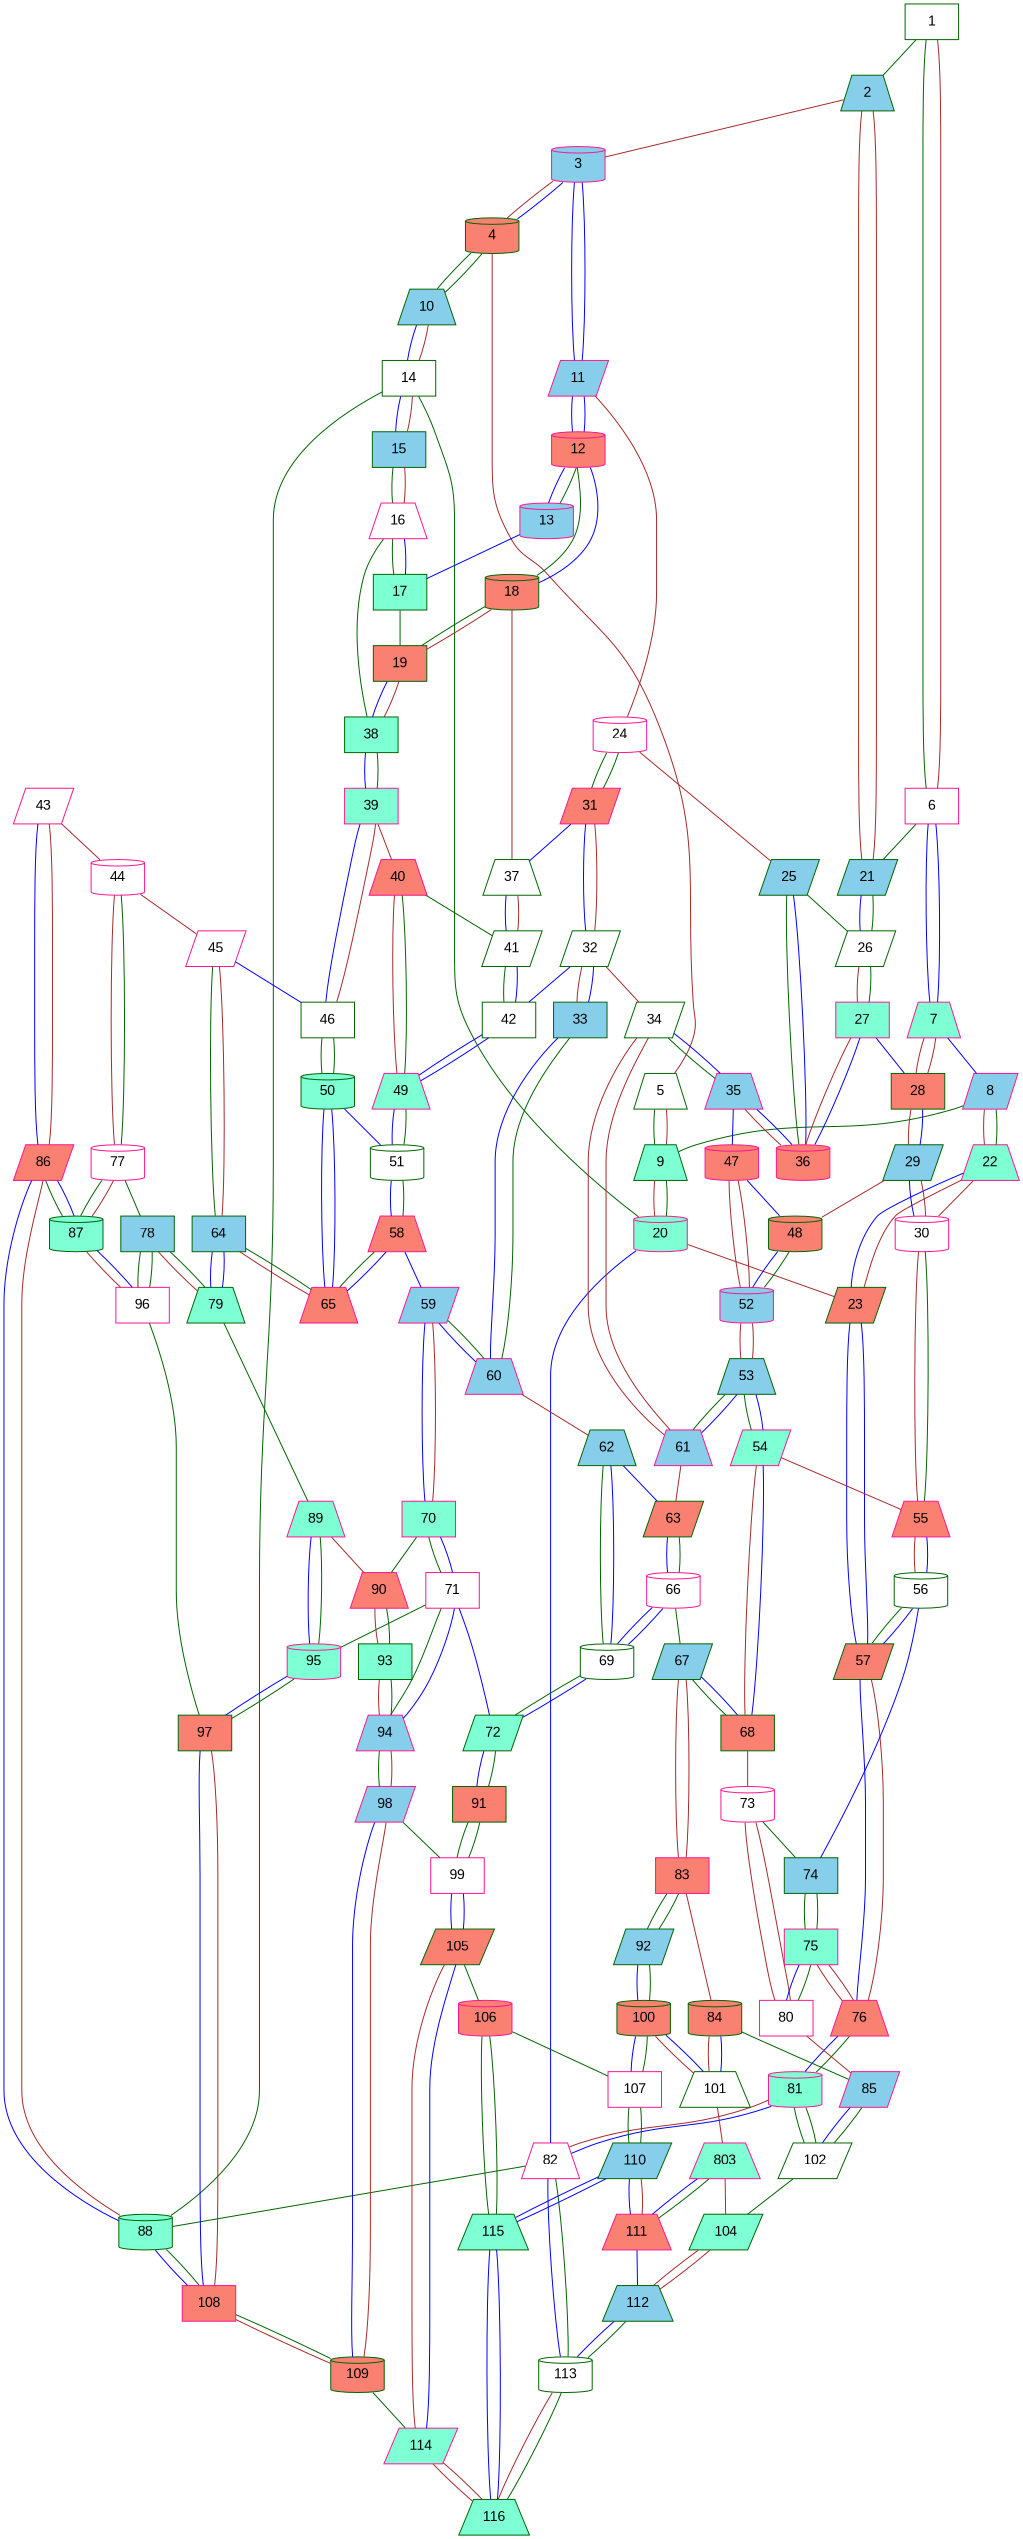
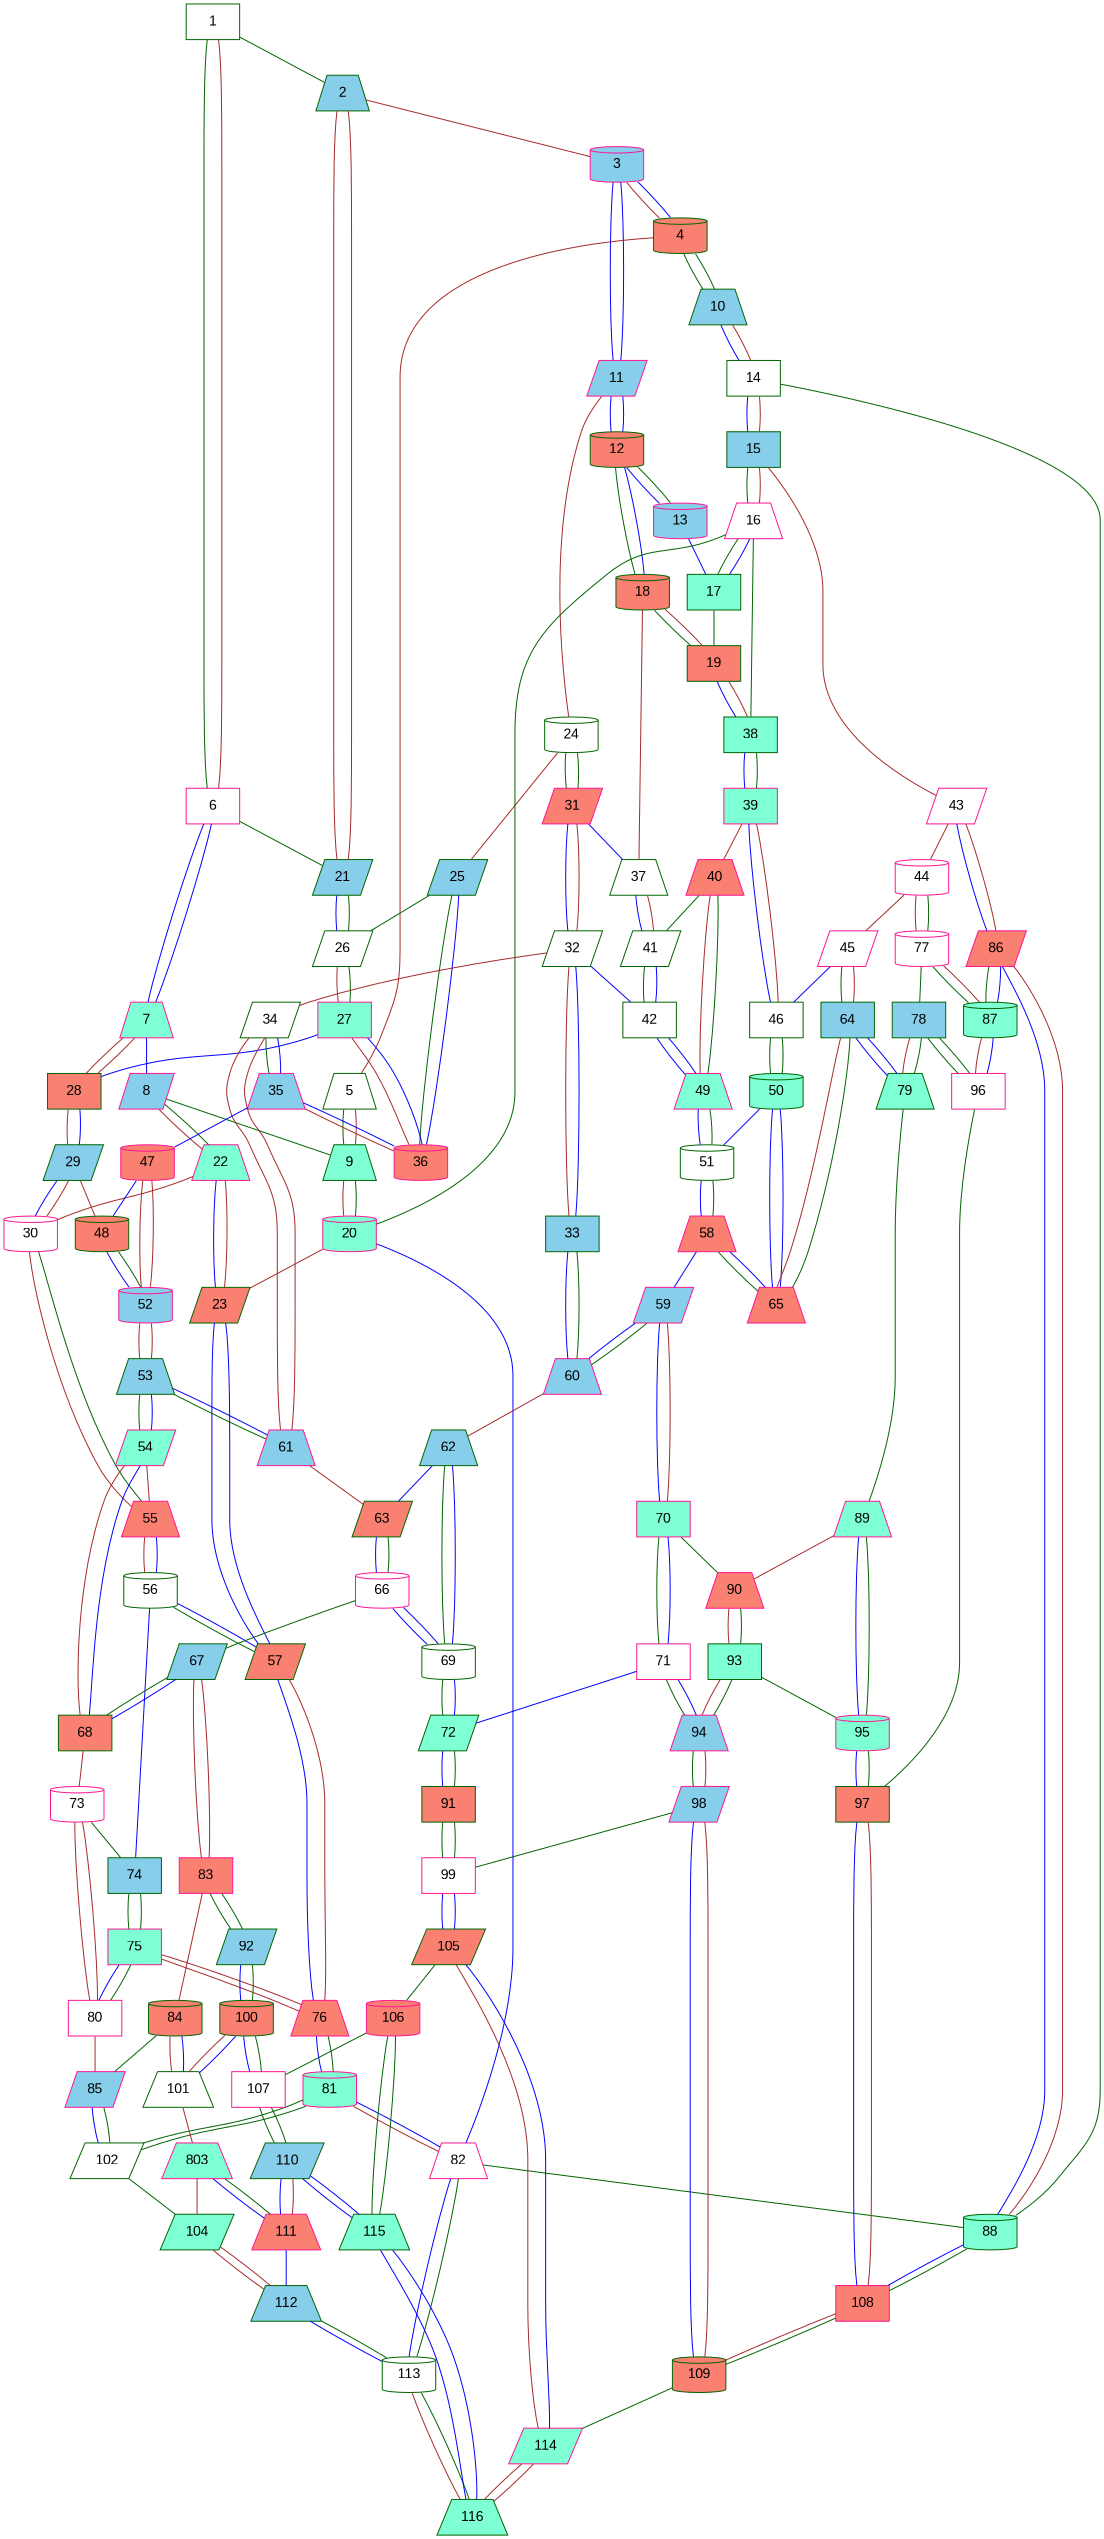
  graph {
    fontname="Liberation Sans"
    node [color=darkgreen fillcolor=white fontname="Liberation Sans" shape=trapezium style=filled]
    edge [color=blue fontname="Liberation Sans"]
    1 [shape=box]
    2 [fillcolor=skyblue]
    6 [color=deeppink shape=box]
    3 [color=deeppink fillcolor=skyblue shape=cylinder]
    21 [fillcolor=skyblue shape=parallelogram]
    7 [color=deeppink fillcolor=aquamarine]
    4 [fillcolor=salmon shape=cylinder]
    11 [color=deeppink fillcolor=skyblue shape=parallelogram]
    26 [shape=parallelogram]
    5
    10 [fillcolor=skyblue]
-   12 [color=deeppink fillcolor=salmon shape=cylinder]
-   24 [color=deeppink shape=cylinder]
+   12 [fillcolor=salmon shape=cylinder]
+   24 [shape=cylinder]
    9 [fillcolor=aquamarine]
    14 [shape=box]
    20 [color=deeppink fillcolor=aquamarine shape=cylinder]
    8 [color=deeppink fillcolor=skyblue shape=parallelogram]
    28 [fillcolor=salmon shape=box]
    22 [color=deeppink fillcolor=aquamarine]
    29 [fillcolor=skyblue shape=parallelogram]
    23 [fillcolor=salmon shape=parallelogram]
    30 [color=deeppink shape=cylinder]
    82 [color=deeppink]
    15 [fillcolor=skyblue shape=box]
    88 [fillcolor=aquamarine shape=cylinder]
    13 [color=deeppink fillcolor=skyblue shape=cylinder]
    18 [fillcolor=salmon shape=cylinder]
    25 [fillcolor=skyblue shape=parallelogram]
    31 [color=deeppink fillcolor=salmon shape=parallelogram]
    17 [fillcolor=aquamarine shape=box]
    19 [fillcolor=salmon shape=box]
    37
    16 [color=deeppink]
    43 [color=deeppink shape=parallelogram]
    108 [color=deeppink fillcolor=salmon shape=box]
    38 [fillcolor=aquamarine shape=box]
    44 [color=deeppink shape=cylinder]
    86 [color=deeppink fillcolor=salmon shape=parallelogram]
    39 [color=deeppink fillcolor=aquamarine shape=box]
    41 [shape=parallelogram]
    57 [fillcolor=salmon shape=parallelogram]
    113 [shape=cylinder]
    27 [color=deeppink fillcolor=aquamarine shape=box]
    55 [color=deeppink fillcolor=salmon]
    76 [color=deeppink fillcolor=salmon]
    36 [color=deeppink fillcolor=salmon shape=cylinder]
    32 [shape=parallelogram]
    48 [fillcolor=salmon shape=cylinder]
    52 [color=deeppink fillcolor=skyblue shape=cylinder]
    56 [shape=cylinder]
    33 [fillcolor=skyblue shape=box]
    42 [shape=box]
    34 [shape=parallelogram]
    60 [color=deeppink fillcolor=skyblue]
    49 [color=deeppink fillcolor=aquamarine]
    35 [color=deeppink fillcolor=skyblue]
    61 [color=deeppink fillcolor=skyblue]
    62 [fillcolor=skyblue]
    47 [color=deeppink fillcolor=salmon shape=cylinder]
    63 [fillcolor=salmon shape=parallelogram]
    40 [color=deeppink fillcolor=salmon]
    46 [shape=box]
    50 [fillcolor=aquamarine shape=cylinder]
    51 [shape=cylinder]
    45 [color=deeppink shape=parallelogram]
    77 [color=deeppink shape=cylinder]
    87 [fillcolor=aquamarine shape=cylinder]
    64 [fillcolor=skyblue shape=box]
    78 [fillcolor=skyblue shape=box]
    65 [color=deeppink fillcolor=salmon]
    79 [fillcolor=aquamarine]
    53 [fillcolor=skyblue]
    58 [color=deeppink fillcolor=salmon]
    59 [color=deeppink fillcolor=skyblue shape=parallelogram]
    54 [color=deeppink fillcolor=aquamarine shape=parallelogram]
    68 [fillcolor=salmon shape=box]
    73 [color=deeppink shape=cylinder]
    74 [fillcolor=skyblue shape=box]
    75 [color=deeppink fillcolor=aquamarine shape=box]
    81 [color=deeppink fillcolor=aquamarine shape=cylinder]
    70 [color=deeppink fillcolor=aquamarine shape=box]
    71 [color=deeppink shape=box]
    90 [color=deeppink fillcolor=salmon]
    69 [shape=cylinder]
    66 [color=deeppink shape=cylinder]
    72 [fillcolor=aquamarine shape=parallelogram]
    67 [fillcolor=skyblue shape=parallelogram]
    89 [color=deeppink fillcolor=aquamarine]
    83 [color=deeppink fillcolor=salmon shape=box]
    84 [fillcolor=salmon shape=cylinder]
    92 [fillcolor=skyblue shape=parallelogram]
    80 [color=deeppink shape=box]
    91 [fillcolor=salmon shape=box]
    94 [color=deeppink fillcolor=skyblue]
    93 [fillcolor=aquamarine shape=box]
    98 [color=deeppink fillcolor=skyblue shape=parallelogram]
    99 [color=deeppink shape=box]
    85 [color=deeppink fillcolor=skyblue shape=parallelogram]
    102 [shape=parallelogram]
    96 [color=deeppink shape=box]
    97 [fillcolor=salmon shape=box]
    95 [color=deeppink fillcolor=aquamarine shape=cylinder]
    104 [fillcolor=aquamarine shape=parallelogram]
    116 [fillcolor=aquamarine]
    101
    100 [fillcolor=salmon shape=cylinder]
    n107 [color=deeppink fillcolor=aquamarine label=803]
    109 [fillcolor=salmon shape=cylinder]
    105 [fillcolor=salmon shape=parallelogram]
    107 [color=deeppink shape=box]
    114 [color=deeppink fillcolor=aquamarine shape=parallelogram]
    106 [color=deeppink fillcolor=salmon shape=cylinder]
    110 [fillcolor=skyblue shape=parallelogram]
    111 [color=deeppink fillcolor=salmon]
    112 [fillcolor=skyblue]
    115 [fillcolor=aquamarine]
    1 -- 2 [color=darkgreen]
    1 -- 6 [color=darkgreen]
    1 -- 6 [color=brown]
    2 -- 3 [color=brown]
    2 -- 21 [color=brown]
    2 -- 21 [color=brown]
    6 -- 21 [color=darkgreen]
    6 -- 7
    6 -- 7
    3 -- 4 [color=brown]
    3 -- 4
    3 -- 11
    3 -- 11
    21 -- 26
    21 -- 26 [color=darkgreen]
    7 -- 8
    7 -- 28 [color=brown]
    7 -- 28 [color=brown]
    4 -- 5 [color=brown]
    4 -- 10 [color=darkgreen]
    4 -- 10 [color=darkgreen]
    11 -- 12
    11 -- 12
    11 -- 24 [color=brown]
    26 -- 27 [color=brown]
    26 -- 27 [color=darkgreen]
    5 -- 9 [color=darkgreen]
    5 -- 9 [color=brown]
    10 -- 14
    10 -- 14 [color=brown]
    12 -- 13
    12 -- 13 [color=darkgreen]
    12 -- 18 [color=darkgreen]
    12 -- 18
    24 -- 25 [color=brown]
    24 -- 31 [color=darkgreen]
    24 -- 31 [color=darkgreen]
    9 -- 20 [color=brown]
    9 -- 20 [color=darkgreen]
-   14 -- 20 [color=darkgreen]
+   16 -- 20 [color=darkgreen]
    14 -- 15
    14 -- 15 [color=brown]
    14 -- 88 [color=darkgreen]
    20 -- 23 [color=brown]
    20 -- 82
    8 -- 9 [color=darkgreen]
    8 -- 22 [color=brown]
    8 -- 22 [color=darkgreen]
    28 -- 29 [color=brown]
    28 -- 29
    22 -- 23
    22 -- 23 [color=brown]
    22 -- 30 [color=brown]
    29 -- 30
    29 -- 30 [color=brown]
    29 -- 48 [color=brown]
    23 -- 57
    23 -- 57
    30 -- 55 [color=brown]
    30 -- 55 [color=darkgreen]
    82 -- 88 [color=darkgreen]
    82 -- 113
    82 -- 113 [color=darkgreen]
    15 -- 16 [color=darkgreen]
    15 -- 16 [color=brown]
+   15 -- 43 [color=brown]
    88 -- 108
    88 -- 108 [color=darkgreen]
    13 -- 17
    18 -- 19 [color=darkgreen]
    18 -- 19 [color=brown]
    18 -- 37 [color=brown]
    25 -- 26 [color=darkgreen]
    25 -- 36 [color=darkgreen]
    25 -- 36
    31 -- 37
    31 -- 32
    31 -- 32 [color=brown]
    17 -- 19 [color=darkgreen]
    19 -- 38
    19 -- 38 [color=brown]
    37 -- 41
    37 -- 41 [color=brown]
    16 -- 17 [color=darkgreen]
    16 -- 17
    16 -- 38 [color=darkgreen]
    43 -- 44 [color=brown]
    43 -- 86
    43 -- 86 [color=brown]
    108 -- 109 [color=brown]
    108 -- 109 [color=darkgreen]
    38 -- 39
    38 -- 39 [color=darkgreen]
    44 -- 45 [color=brown]
    44 -- 77 [color=brown]
    44 -- 77 [color=darkgreen]
    86 -- 88
    86 -- 88 [color=brown]
    86 -- 87 [color=darkgreen]
    86 -- 87
    39 -- 40 [color=brown]
    39 -- 46
    39 -- 46 [color=brown]
    41 -- 42 [color=darkgreen]
    41 -- 42
    57 -- 76
    57 -- 76 [color=brown]
    113 -- 116 [color=brown]
    113 -- 116 [color=darkgreen]
    27 -- 28
    27 -- 36 [color=brown]
    27 -- 36
    55 -- 56 [color=brown]
    55 -- 56
    76 -- 81
    76 -- 81 [color=darkgreen]
    32 -- 33 [color=brown]
    32 -- 33
    32 -- 42
    32 -- 34 [color=brown]
    48 -- 52
    48 -- 52 [color=darkgreen]
    52 -- 53 [color=brown]
    52 -- 53 [color=brown]
    56 -- 57 [color=darkgreen]
    56 -- 57
    56 -- 74
    33 -- 60
    33 -- 60 [color=darkgreen]
    42 -- 49
    42 -- 49
    34 -- 35 [color=darkgreen]
    34 -- 35
    34 -- 61 [color=brown]
    34 -- 61 [color=brown]
    60 -- 62 [color=brown]
    49 -- 51
    49 -- 51 [color=darkgreen]
    35 -- 36 [color=brown]
    35 -- 36
    35 -- 47
    61 -- 63 [color=brown]
    62 -- 63
    62 -- 69 [color=darkgreen]
    62 -- 69
    47 -- 48
    47 -- 52 [color=brown]
    47 -- 52 [color=brown]
    63 -- 66
    63 -- 66 [color=darkgreen]
    40 -- 41 [color=darkgreen]
    40 -- 49 [color=brown]
    40 -- 49 [color=darkgreen]
    46 -- 50 [color=darkgreen]
    46 -- 50 [color=darkgreen]
    50 -- 51
    50 -- 65
    50 -- 65
    51 -- 58
    51 -- 58 [color=darkgreen]
    45 -- 46
    45 -- 64 [color=darkgreen]
    45 -- 64 [color=brown]
    77 -- 87 [color=darkgreen]
    77 -- 87 [color=brown]
    77 -- 78 [color=darkgreen]
    87 -- 96 [color=brown]
    87 -- 96
    64 -- 65 [color=brown]
    64 -- 65 [color=darkgreen]
    64 -- 79
    64 -- 79
    78 -- 79 [color=brown]
    78 -- 79 [color=darkgreen]
    78 -- 96 [color=darkgreen]
    78 -- 96 [color=darkgreen]
    79 -- 89 [color=darkgreen]
    53 -- 61 [color=darkgreen]
    53 -- 61
    53 -- 54 [color=darkgreen]
    53 -- 54
    58 -- 65 [color=darkgreen]
    58 -- 65
    58 -- 59
    59 -- 60
    59 -- 60 [color=darkgreen]
    59 -- 70
    59 -- 70 [color=brown]
    54 -- 55 [color=brown]
    54 -- 68 [color=brown]
    54 -- 68
    68 -- 73 [color=brown]
    73 -- 74 [color=darkgreen]
    73 -- 80 [color=brown]
    73 -- 80 [color=brown]
    74 -- 75 [color=darkgreen]
    74 -- 75 [color=darkgreen]
    75 -- 76 [color=brown]
    75 -- 76 [color=brown]
    75 -- 80
    75 -- 80 [color=darkgreen]
    81 -- 82 [color=brown]
    81 -- 82
    81 -- 102 [color=darkgreen]
    81 -- 102 [color=darkgreen]
    70 -- 71 [color=darkgreen]
    70 -- 71
    70 -- 90 [color=darkgreen]
    71 -- 72
    71 -- 94 [color=darkgreen]
    71 -- 94
    90 -- 93 [color=brown]
    90 -- 93 [color=darkgreen]
    69 -- 72 [color=darkgreen]
    69 -- 72
    66 -- 69
    66 -- 69
    66 -- 67 [color=darkgreen]
    72 -- 91
    72 -- 91 [color=darkgreen]
    67 -- 68 [color=darkgreen]
    67 -- 68
    67 -- 83 [color=brown]
    67 -- 83 [color=brown]
    89 -- 90 [color=brown]
    89 -- 95
    89 -- 95 [color=darkgreen]
    83 -- 84 [color=brown]
    83 -- 92 [color=darkgreen]
    83 -- 92 [color=darkgreen]
    84 -- 85 [color=darkgreen]
    84 -- 101 [color=brown]
    84 -- 101
    92 -- 100
    92 -- 100 [color=darkgreen]
    80 -- 85 [color=brown]
    91 -- 99 [color=darkgreen]
    91 -- 99 [color=darkgreen]
    94 -- 98 [color=darkgreen]
    94 -- 98 [color=brown]
    93 -- 94 [color=brown]
    93 -- 94 [color=darkgreen]
-   71 -- 95 [color=darkgreen]
+   93 -- 95 [color=darkgreen]
    98 -- 99 [color=darkgreen]
    98 -- 109
    98 -- 109 [color=brown]
    99 -- 105
    99 -- 105
    85 -- 102
    85 -- 102 [color=darkgreen]
    102 -- 104 [color=darkgreen]
    96 -- 97 [color=darkgreen]
    97 -- 108
    97 -- 108 [color=brown]
    95 -- 97
    95 -- 97 [color=darkgreen]
    104 -- 112 [color=brown]
    104 -- 112 [color=brown]
    101 -- n107 [color=brown]
    100 -- 101 [color=brown]
    100 -- 101
    100 -- 107
    100 -- 107 [color=darkgreen]
    n107 -- 104 [color=brown]
    n107 -- 111
    n107 -- 111 [color=darkgreen]
    109 -- 114 [color=darkgreen]
    105 -- 114 [color=brown]
    105 -- 114
    105 -- 106 [color=darkgreen]
    107 -- 110 [color=darkgreen]
    107 -- 110 [color=darkgreen]
    114 -- 116 [color=brown]
    114 -- 116 [color=brown]
    106 -- 107 [color=darkgreen]
    106 -- 115 [color=darkgreen]
    106 -- 115 [color=darkgreen]
    110 -- 111
    110 -- 111 [color=brown]
    110 -- 115
    110 -- 115
    111 -- 112
    112 -- 113
    112 -- 113 [color=darkgreen]
    115 -- 116
    115 -- 116
  }
